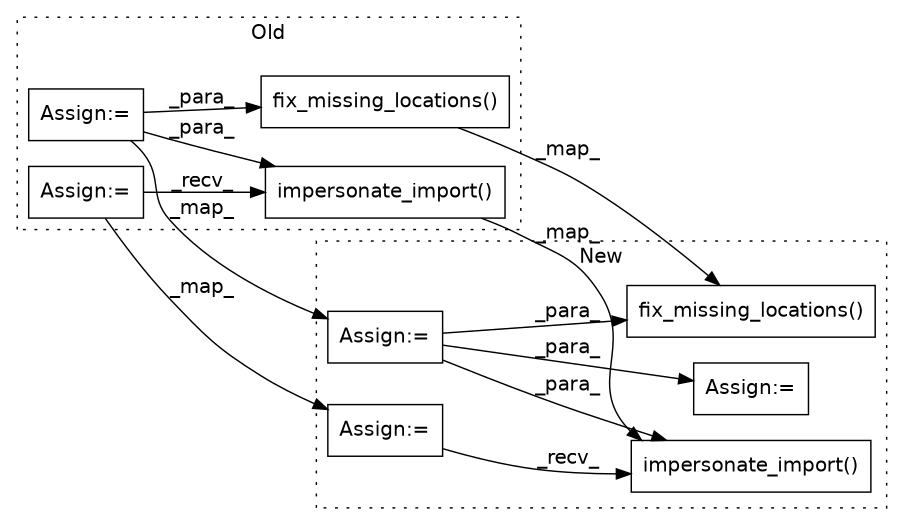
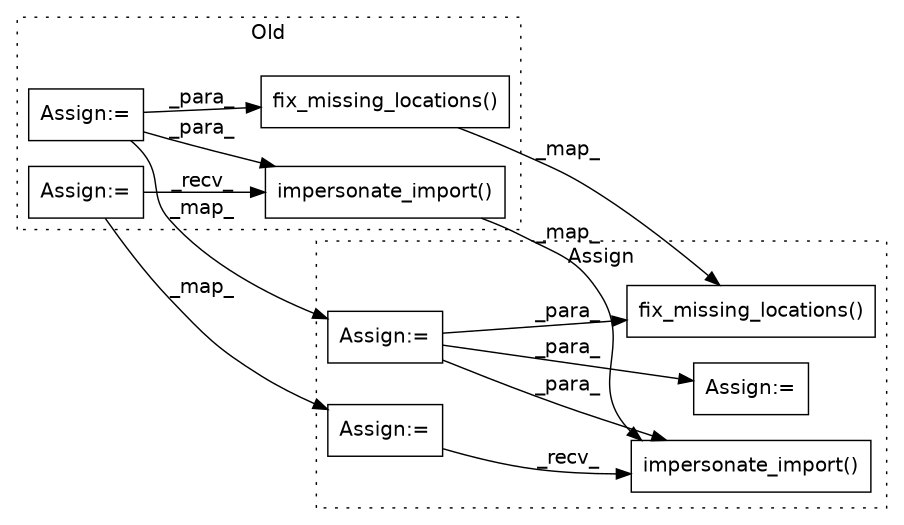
  digraph {
    rankdir=LR
    fontname="DejaVu Sans"
    node [a=68 l=3 shape=box fontname="DejaVu Sans"]
    edge [fontname="DejaVu Sans"]
    n1 [a=75 l="26,1" label="fix_missing_locations()" s="7865,7899"]
    n2 [label="Assign:=" s=7641]
    n3 [a=75 l="31,1" label="impersonate_import()" s="7812,7851"]
    n4 [label="Assign:=" s=7679]
    n5 [a=75 l="26,1" label="fix_missing_locations()" s="7508,7542"]
    n6 [label="Assign:=" s=7342]
    n7 [a=75 l="31,1" label="impersonate_import()" s="7455,7494"]
    n8 [label="Assign:=" s=7380]
    n9 [label="Assign:=" s=7568]
    subgraph cluster_1 {
      label=Old
      style=dotted
      n1
      n2
      n3
      n4
    }
    subgraph cluster_2 {
-     label=New
+     label=Assign
      style=dotted
      n5
      n6
      n7
      n8
      n9
    }
    n1 -> n5 [label=_map_]
    n2 -> n1 [label=_para_]
    n2 -> n3 [label=_para_]
    n2 -> n6 [label=_map_]
    n3 -> n7 [label=_map_]
    n4 -> n3 [label=_recv_]
    n4 -> n8 [label=_map_]
    n6 -> n5 [label=_para_]
    n6 -> n7 [label=_para_]
    n6 -> n9 [label=_para_]
    n8 -> n7 [label=_recv_]
  }
